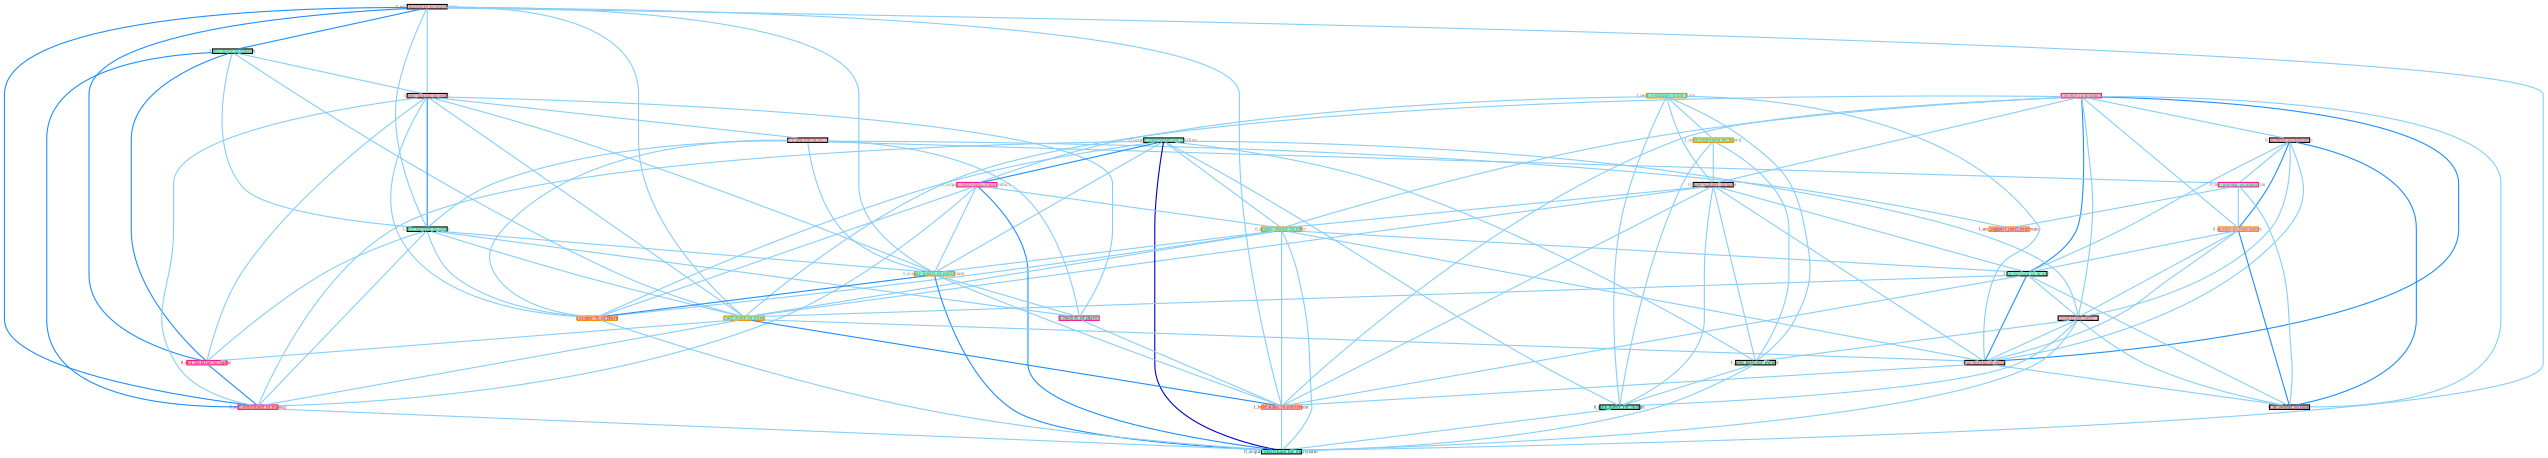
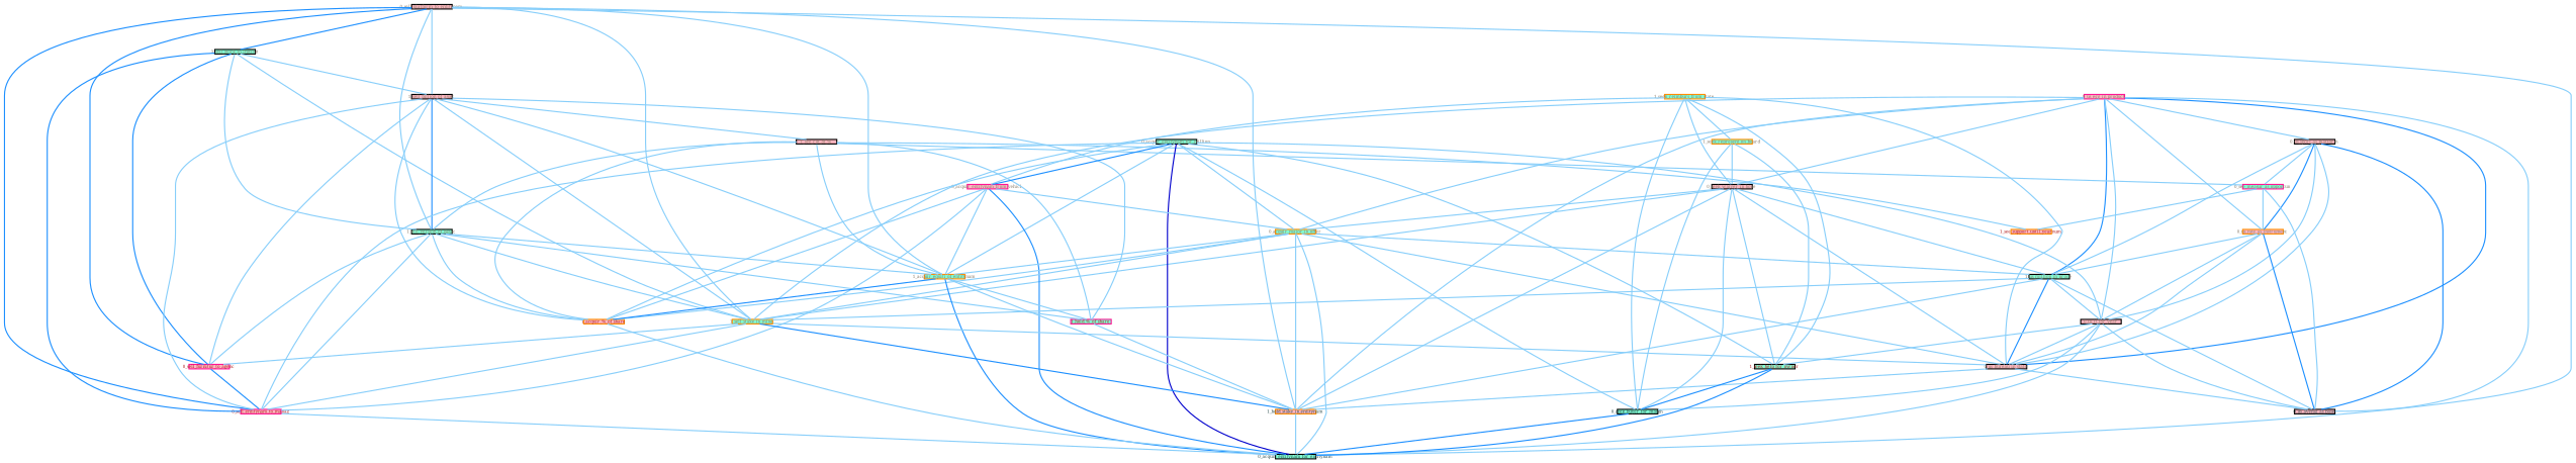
  graph {
    fontname="Noto Serif"
    node [color=black fillcolor=lightpink fixedsize=true fontcolor="#8b7d6b" fontname="Noto Serif" fontsize=4 shape=polygon style=filled]
    edge [color="#87cefa" fontname="Noto Serif" w=1]
    "1_seek_reimburs_from_state " [color=darkorange fillcolor=aquamarine height=.06 width=.5]
    "1_seek_represent_on_board " [color=darkorange fillcolor=aquamarine height=.06 width=.5]
    "0_sell_platform_to_entitynam " [height=.06 width=.5]
    "0_us_egg_in_product " [color=deeppink height=.06 width=.5]
    "0_sell_stock_to_institut " [fillcolor=aquamarine height=.06 width=.5]
    "1_sell_billion_of_asset " [height=.06 width=.5]
    "0_seek_waiver_in_hope " [height=.06 width=.5]
    "1_see_cut_of_% " [height=.06 width=.5]
    "0_us_sport_as_platform " [height=.06 width=.5]
    "0_acquir_entitynam_for_million " [fillcolor=aquamarine height=.06 width=.5]
    "0_acquir_entitynam_from_vehicl " [color=deeppink height=.06 width=.5]
    "0_see_measur_as_opportun " [color=deeppink fillcolor=aquamarine height=.06 width=.5]
    "0_acquir_major_in_offer " [color=darkorange fillcolor=aquamarine height=.06 width=.5]
    "1_sell_version_of_devic " [fillcolor=aquamarine height=.06 width=.5]
    "0_us_rate_as_instrument " [color=darkorange height=.06 width=.5]
    "1_acquir_equiti_of_entitynam " [color=darkorange fillcolor=aquamarine height=.06 width=.5]
    "1_us_million_in_proce " [fillcolor=aquamarine height=.06 width=.5]
    "0_us_it_for_year " [height=.06 width=.5]
    "1_sell_stake_in_mine " [color=darkorange fillcolor=aquamarine height=.06 width=.5]
    "0_us_bureau_in_state " [height=.06 width=.5]
    "1_hold_%_of_share " [color=deeppink fillcolor=aquamarine fontcolor="#b22222" height=.06 width=.5]
    "1_seek_help_for_owner " [fillcolor=aquamarine fontcolor="#b22222" height=.06 width=.5]
    "1_acquir_%_of_share " [color=darkorange fontcolor="#b22222" height=.06 width=.5]
    "1_see_support_until_yearnum " [color=darkorange fontcolor="#b22222" height=.06 width=.5]
    "0_sell_furnitur_to_agenc " [color=deeppink fontcolor="#b22222" height=.06 width=.5]
    "0_sell_entitynam_to_manag " [color=deeppink fontcolor="#b22222" height=.06 width=.5]
    "0_seek_buyer_for_month " [fillcolor=aquamarine fontcolor="#2f4f4f" height=.06 width=.5]
-   "1_hold_stake_in_entitynam " [color=darkorange fontcolor="#b22222" height=.06 width=.5]
+   "1_hold_stake_in_entitynam " [color=darkorange fontcolor="#2f4f4f" height=.06 width=.5]
    "0_acquir_entitynam_for_entitynam " [fillcolor=aquamarine fontcolor="#2f4f4f" height=.06 width=.5]
    "0_us_averag_as_base " [fontcolor="#2f4f4f" height=.06 width=.5]
    subgraph sub_1 {
      "1_seek_reimburs_from_state "
      "1_seek_represent_on_board "
      "0_sell_platform_to_entitynam "
      "0_us_egg_in_product "
      "0_sell_stock_to_institut "
      "1_sell_billion_of_asset "
      "0_seek_waiver_in_hope "
      "1_see_cut_of_% "
      "0_us_sport_as_platform "
      "0_acquir_entitynam_for_million "
      "0_acquir_entitynam_from_vehicl "
      "0_see_measur_as_opportun "
      "0_acquir_major_in_offer "
      "1_sell_version_of_devic "
      "0_us_rate_as_instrument "
      "1_acquir_equiti_of_entitynam "
      "1_us_million_in_proce "
      "0_us_it_for_year "
      "1_sell_stake_in_mine "
      "0_us_bureau_in_state "
    }
    subgraph sub_2 {
      "1_hold_%_of_share "
      "1_seek_help_for_owner "
      "1_acquir_%_of_share "
      "1_see_support_until_yearnum "
      "0_sell_furnitur_to_agenc "
      "0_sell_entitynam_to_manag "
    }
    "1_seek_reimburs_from_state " -- "1_seek_represent_on_board "
    "1_seek_reimburs_from_state " -- "0_seek_waiver_in_hope "
    "1_seek_reimburs_from_state " -- "0_acquir_entitynam_from_vehicl "
    "1_seek_reimburs_from_state " -- "0_us_bureau_in_state "
    "1_seek_reimburs_from_state " -- "1_seek_help_for_owner "
    "1_seek_reimburs_from_state " -- "0_seek_buyer_for_month "
    "1_seek_represent_on_board " -- "0_seek_waiver_in_hope "
    "1_seek_represent_on_board " -- "1_seek_help_for_owner "
    "1_seek_represent_on_board " -- "0_seek_buyer_for_month "
    "0_sell_platform_to_entitynam " -- "0_sell_stock_to_institut " [color="#1e90ff" w=2]
    "0_sell_platform_to_entitynam " -- "1_sell_billion_of_asset "
    "0_sell_platform_to_entitynam " -- "1_sell_version_of_devic "
    "0_sell_platform_to_entitynam " -- "1_acquir_equiti_of_entitynam "
    "0_sell_platform_to_entitynam " -- "1_sell_stake_in_mine "
    "0_sell_platform_to_entitynam " -- "0_sell_furnitur_to_agenc " [color="#1e90ff" w=2]
    "0_sell_platform_to_entitynam " -- "0_sell_entitynam_to_manag " [color="#1e90ff" w=2]
    "0_sell_platform_to_entitynam " -- "1_hold_stake_in_entitynam "
    "0_sell_platform_to_entitynam " -- "0_acquir_entitynam_for_entitynam "
    "0_us_egg_in_product " -- "0_seek_waiver_in_hope "
    "0_us_egg_in_product " -- "0_us_sport_as_platform "
    "0_us_egg_in_product " -- "0_acquir_major_in_offer "
    "0_us_egg_in_product " -- "0_us_rate_as_instrument "
    "0_us_egg_in_product " -- "1_us_million_in_proce " [color="#1e90ff" w=2]
    "0_us_egg_in_product " -- "0_us_it_for_year "
    "0_us_egg_in_product " -- "1_sell_stake_in_mine "
    "0_us_egg_in_product " -- "0_us_bureau_in_state " [color="#1e90ff" w=2]
    "0_us_egg_in_product " -- "1_hold_stake_in_entitynam "
    "0_us_egg_in_product " -- "0_us_averag_as_base "
    "0_sell_stock_to_institut " -- "1_sell_billion_of_asset "
    "0_sell_stock_to_institut " -- "1_sell_version_of_devic "
    "0_sell_stock_to_institut " -- "1_sell_stake_in_mine "
    "0_sell_stock_to_institut " -- "0_sell_furnitur_to_agenc " [color="#1e90ff" w=2]
    "0_sell_stock_to_institut " -- "0_sell_entitynam_to_manag " [color="#1e90ff" w=2]
    "1_sell_billion_of_asset " -- "1_see_cut_of_% "
    "1_sell_billion_of_asset " -- "1_sell_version_of_devic " [color="#1e90ff" w=2]
    "1_sell_billion_of_asset " -- "1_acquir_equiti_of_entitynam "
    "1_sell_billion_of_asset " -- "1_sell_stake_in_mine "
    "1_sell_billion_of_asset " -- "1_hold_%_of_share "
    "1_sell_billion_of_asset " -- "1_acquir_%_of_share "
    "1_sell_billion_of_asset " -- "0_sell_furnitur_to_agenc "
    "1_sell_billion_of_asset " -- "0_sell_entitynam_to_manag "
    "0_seek_waiver_in_hope " -- "0_acquir_major_in_offer "
    "0_seek_waiver_in_hope " -- "1_us_million_in_proce "
    "0_seek_waiver_in_hope " -- "1_sell_stake_in_mine "
    "0_seek_waiver_in_hope " -- "0_us_bureau_in_state "
    "0_seek_waiver_in_hope " -- "1_seek_help_for_owner "
    "0_seek_waiver_in_hope " -- "0_seek_buyer_for_month "
    "0_seek_waiver_in_hope " -- "1_hold_stake_in_entitynam "
    "1_see_cut_of_% " -- "0_see_measur_as_opportun "
    "1_see_cut_of_% " -- "1_sell_version_of_devic "
    "1_see_cut_of_% " -- "1_acquir_equiti_of_entitynam "
    "1_see_cut_of_% " -- "1_hold_%_of_share "
    "1_see_cut_of_% " -- "1_acquir_%_of_share "
    "1_see_cut_of_% " -- "1_see_support_until_yearnum "
    "0_us_sport_as_platform " -- "0_see_measur_as_opportun "
    "0_us_sport_as_platform " -- "0_us_rate_as_instrument " [color="#1e90ff" w=2]
    "0_us_sport_as_platform " -- "1_us_million_in_proce "
    "0_us_sport_as_platform " -- "0_us_it_for_year "
    "0_us_sport_as_platform " -- "0_us_bureau_in_state "
    "0_us_sport_as_platform " -- "0_us_averag_as_base " [color="#1e90ff" w=2]
    "0_acquir_entitynam_for_million " -- "0_acquir_entitynam_from_vehicl " [color="#1e90ff" w=2]
    "0_acquir_entitynam_for_million " -- "0_acquir_major_in_offer "
    "0_acquir_entitynam_for_million " -- "1_acquir_equiti_of_entitynam "
    "0_acquir_entitynam_for_million " -- "0_us_it_for_year "
    "0_acquir_entitynam_for_million " -- "1_seek_help_for_owner "
    "0_acquir_entitynam_for_million " -- "1_acquir_%_of_share "
    "0_acquir_entitynam_for_million " -- "0_sell_entitynam_to_manag "
    "0_acquir_entitynam_for_million " -- "0_seek_buyer_for_month "
    "0_acquir_entitynam_for_million " -- "0_acquir_entitynam_for_entitynam " [color="#0000cd" w=3]
    "0_acquir_entitynam_from_vehicl " -- "0_acquir_major_in_offer "
    "0_acquir_entitynam_from_vehicl " -- "1_acquir_equiti_of_entitynam "
    "0_acquir_entitynam_from_vehicl " -- "1_acquir_%_of_share "
    "0_acquir_entitynam_from_vehicl " -- "0_sell_entitynam_to_manag "
    "0_acquir_entitynam_from_vehicl " -- "0_acquir_entitynam_for_entitynam " [color="#1e90ff" w=2]
    "0_see_measur_as_opportun " -- "0_us_rate_as_instrument "
    "0_see_measur_as_opportun " -- "1_see_support_until_yearnum "
    "0_see_measur_as_opportun " -- "0_us_averag_as_base "
    "0_acquir_major_in_offer " -- "1_acquir_equiti_of_entitynam "
    "0_acquir_major_in_offer " -- "1_us_million_in_proce "
    "0_acquir_major_in_offer " -- "1_sell_stake_in_mine "
    "0_acquir_major_in_offer " -- "0_us_bureau_in_state "
    "0_acquir_major_in_offer " -- "1_acquir_%_of_share "
    "0_acquir_major_in_offer " -- "1_hold_stake_in_entitynam "
    "0_acquir_major_in_offer " -- "0_acquir_entitynam_for_entitynam "
    "1_sell_version_of_devic " -- "1_acquir_equiti_of_entitynam "
    "1_sell_version_of_devic " -- "1_sell_stake_in_mine "
    "1_sell_version_of_devic " -- "1_hold_%_of_share "
    "1_sell_version_of_devic " -- "1_acquir_%_of_share "
    "1_sell_version_of_devic " -- "0_sell_furnitur_to_agenc "
    "1_sell_version_of_devic " -- "0_sell_entitynam_to_manag "
    "0_us_rate_as_instrument " -- "1_us_million_in_proce "
    "0_us_rate_as_instrument " -- "0_us_it_for_year "
    "0_us_rate_as_instrument " -- "0_us_bureau_in_state "
    "0_us_rate_as_instrument " -- "0_us_averag_as_base " [color="#1e90ff" w=2]
    "1_acquir_equiti_of_entitynam " -- "1_hold_%_of_share "
    "1_acquir_equiti_of_entitynam " -- "1_acquir_%_of_share " [color="#1e90ff" w=2]
    "1_acquir_equiti_of_entitynam " -- "1_hold_stake_in_entitynam "
    "1_acquir_equiti_of_entitynam " -- "0_acquir_entitynam_for_entitynam " [color="#1e90ff" w=2]
    "1_us_million_in_proce " -- "0_us_it_for_year "
    "1_us_million_in_proce " -- "1_sell_stake_in_mine "
    "1_us_million_in_proce " -- "0_us_bureau_in_state " [color="#1e90ff" w=2]
    "1_us_million_in_proce " -- "1_hold_stake_in_entitynam "
    "1_us_million_in_proce " -- "0_us_averag_as_base "
    "0_us_it_for_year " -- "0_us_bureau_in_state "
    "0_us_it_for_year " -- "1_seek_help_for_owner "
    "0_us_it_for_year " -- "0_seek_buyer_for_month "
    "0_us_it_for_year " -- "0_acquir_entitynam_for_entitynam "
    "0_us_it_for_year " -- "0_us_averag_as_base "
    "1_sell_stake_in_mine " -- "0_us_bureau_in_state "
    "1_sell_stake_in_mine " -- "0_sell_furnitur_to_agenc "
    "1_sell_stake_in_mine " -- "0_sell_entitynam_to_manag "
    "1_sell_stake_in_mine " -- "1_hold_stake_in_entitynam " [color="#1e90ff" w=2]
    "0_us_bureau_in_state " -- "1_hold_stake_in_entitynam "
    "0_us_bureau_in_state " -- "0_us_averag_as_base "
    "1_hold_%_of_share " -- "1_hold_stake_in_entitynam "
-   "1_seek_help_for_owner " -- "0_seek_buyer_for_month " [w=2]
-   "1_seek_help_for_owner " -- "0_acquir_entitynam_for_entitynam "
+   "1_seek_help_for_owner " -- "0_seek_buyer_for_month " [color="#1e90ff" w=2]
+   "1_seek_help_for_owner " -- "0_acquir_entitynam_for_entitynam " [color="#1e90ff"]
    "1_acquir_%_of_share " -- "0_acquir_entitynam_for_entitynam "
    "0_sell_furnitur_to_agenc " -- "0_sell_entitynam_to_manag " [color="#1e90ff" w=2]
    "0_sell_entitynam_to_manag " -- "0_acquir_entitynam_for_entitynam "
-   "0_seek_buyer_for_month " -- "0_acquir_entitynam_for_entitynam "
+   "0_seek_buyer_for_month " -- "0_acquir_entitynam_for_entitynam " [color="#1e90ff"]
    "1_hold_stake_in_entitynam " -- "0_acquir_entitynam_for_entitynam "
  }
